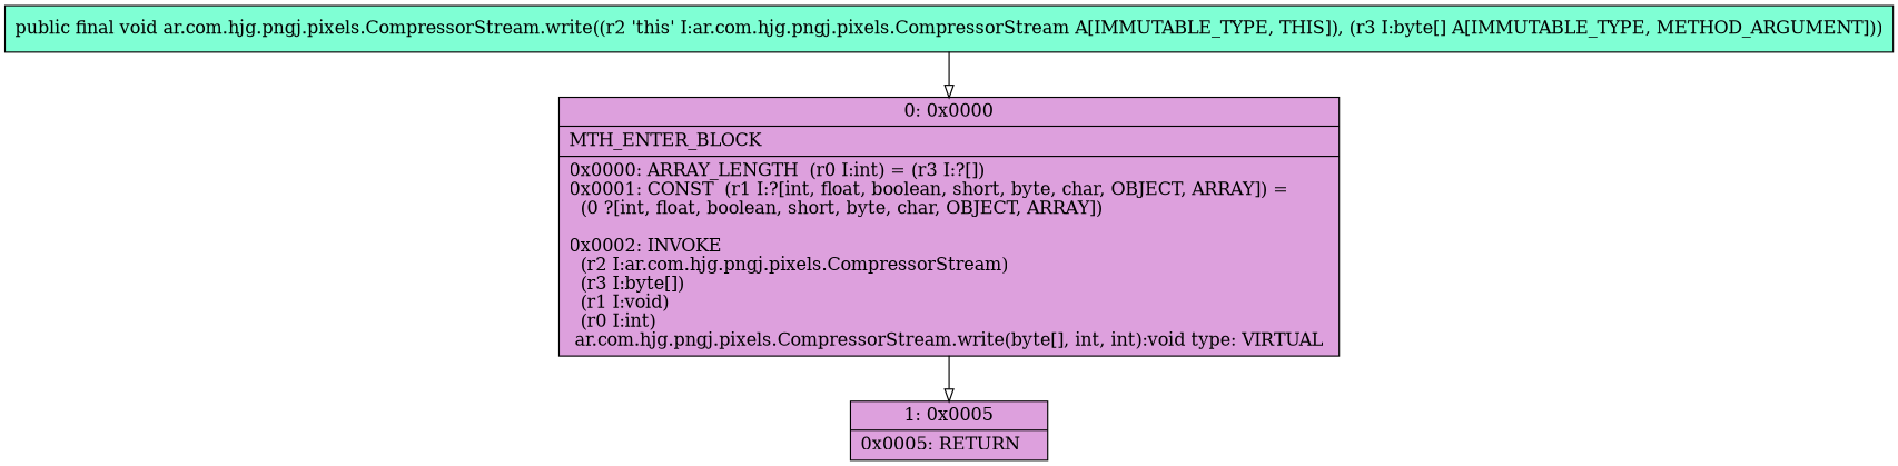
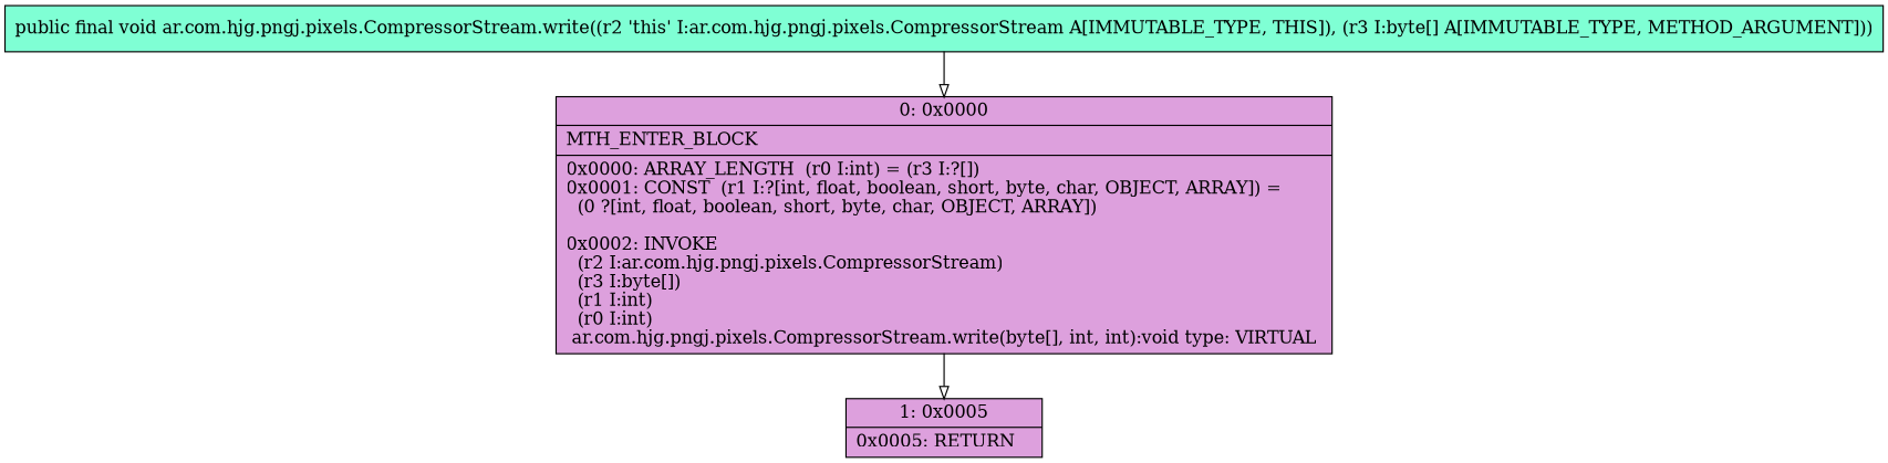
  digraph {
    node [shape=record style=filled fillcolor=plum]
    edge [arrowhead=onormal]
-   n1 [label="{0\:\ 0x0000|MTH_ENTER_BLOCK\l|0x0000: ARRAY_LENGTH  (r0 I:int) = (r3 I:?[]) \l0x0001: CONST  (r1 I:?[int, float, boolean, short, byte, char, OBJECT, ARRAY]) = \l  (0 ?[int, float, boolean, short, byte, char, OBJECT, ARRAY])\l \l0x0002: INVOKE  \l  (r2 I:ar.com.hjg.pngj.pixels.CompressorStream)\l  (r3 I:byte[])\l  (r1 I:void)\l  (r0 I:int)\l ar.com.hjg.pngj.pixels.CompressorStream.write(byte[], int, int):void type: VIRTUAL \l}"]
+   n1 [label="{0\:\ 0x0000|MTH_ENTER_BLOCK\l|0x0000: ARRAY_LENGTH  (r0 I:int) = (r3 I:?[]) \l0x0001: CONST  (r1 I:?[int, float, boolean, short, byte, char, OBJECT, ARRAY]) = \l  (0 ?[int, float, boolean, short, byte, char, OBJECT, ARRAY])\l \l0x0002: INVOKE  \l  (r2 I:ar.com.hjg.pngj.pixels.CompressorStream)\l  (r3 I:byte[])\l  (r1 I:int)\l  (r0 I:int)\l ar.com.hjg.pngj.pixels.CompressorStream.write(byte[], int, int):void type: VIRTUAL \l}"]
    n2 [label="{1\:\ 0x0005|0x0005: RETURN   \l}"]
    n3 [label="{public final void ar.com.hjg.pngj.pixels.CompressorStream.write((r2 'this' I:ar.com.hjg.pngj.pixels.CompressorStream A[IMMUTABLE_TYPE, THIS]), (r3 I:byte[] A[IMMUTABLE_TYPE, METHOD_ARGUMENT])) }" fillcolor=aquamarine]
    n1 -> n2
    n3 -> n1
  }
